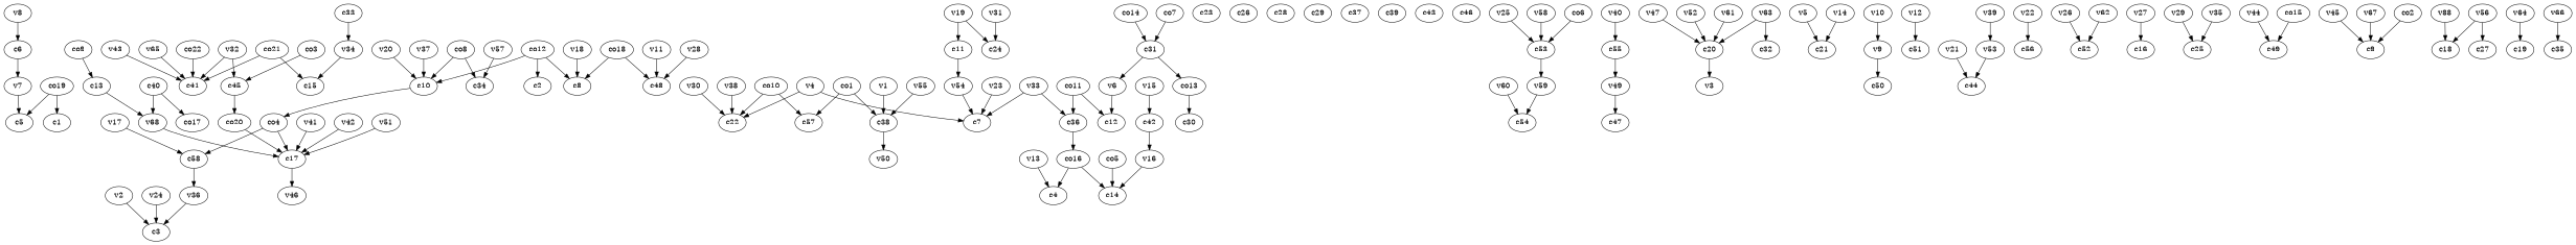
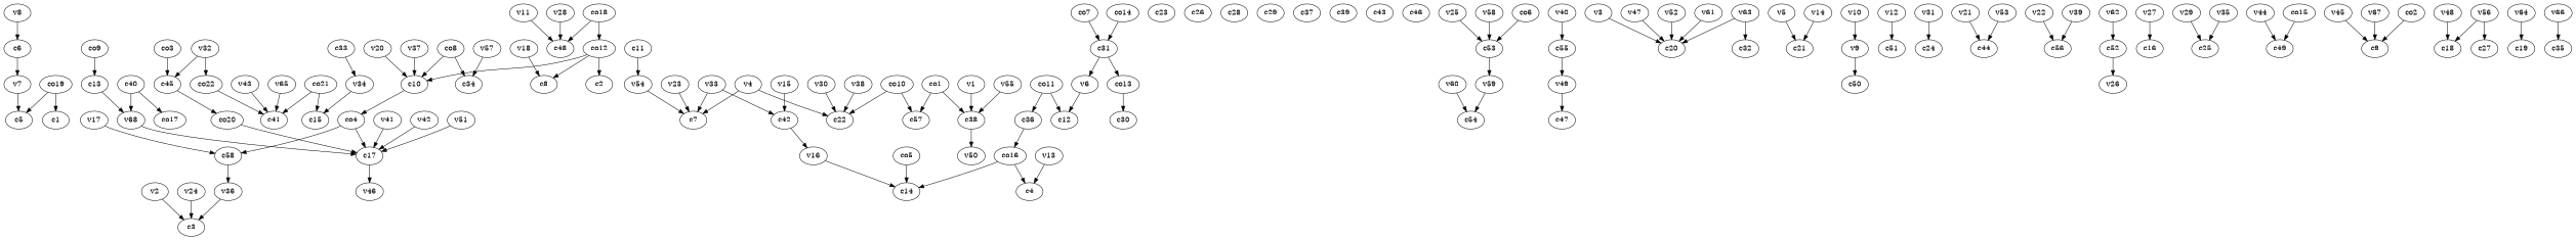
  strict digraph {
    edge [weight=1]
    c6
    v7
    c5
    c10
    co4
    c58
    c17
    c11
    v54
    co11
    c36
    c12
    c13
    v68
    c23
    c26
    c28
    c29
    c31
    v6
    co13
    c30
    c33
    v34
    c15
    co16
    c4
    c14
    c37
    c39
    c40
    co17
    c42
    v16
    c43
    c45
    co20
    c46
    c53
    v59
    c54
    c55
    v49
    c47
    v36
    c3
    v1
    c38
    v50
    v2
    v3
    c20
    v4
    c7
    c22
    v5
    c21
    v8
    v9
    c50
    v10
    v11
    c48
    v12
    c51
    v13
    v14
    v15
    v17
    v18
    c8
-   v19
    c24
    v20
    v21
    c44
    v22
    c56
    v23
    v24
    v25
    v26
    c52
    v27
    c16
    v28
    v29
    c25
    v30
    v31
    v32
    c41
    v33
    v35
    v37
    v38
    v39
    v40
    v41
    v46
    v42
    v43
    v44
    c49
    v45
    c9
    v47
-   v48 [label=v88]
+   v48
    c18
    v51
    v52
    v53
    v55
    v56
    c27
    v57
    c34
    v58
    v60
    v61
    v62
    v63
    c32
    v64
    c19
    v65
    v66
    c35
    v67
    co1
    c57
    co2
    co3
    co5
    co6
    co7
    co8
    co9
    co10
    co12
    c2
    co14
    co15
    co18
    co19
    c1
    co21
    co22
    c6 -> v7
    v7 -> c5
    c10 -> co4
    co4 -> c58
    co4 -> c17
    c58 -> v36
    c17 -> v46
    c11 -> v54
    v54 -> c7
    co11 -> c36
    co11 -> c12
    c36 -> co16
    c13 -> v68
    v68 -> c17
    c31 -> v6
    c31 -> co13
    v6 -> c12
    co13 -> c30
    c33 -> v34
    v34 -> c15
    co16 -> c4
    co16 -> c14
    c40 -> v68
    c40 -> co17
    c42 -> v16
    v16 -> c14
    c45 -> co20
    co20 -> c17
    c53 -> v59
    v59 -> c54
    c55 -> v49
    v49 -> c47
    v36 -> c3
    v1 -> c38
    c38 -> v50
    v2 -> c3
-   c20 -> v3
+   v3 -> c20
    v4 -> c7
    v4 -> c22
    v5 -> c21
    v8 -> c6
    v9 -> c50
    v10 -> v9
    v11 -> c48
    v12 -> c51
    v13 -> c4
    v14 -> c21
    v15 -> c42
    v17 -> c58
    v18 -> c8
-   v19 -> c11
-   v19 -> c24
    v20 -> c10
    v21 -> c44
    v22 -> c56
    v23 -> c7
    v24 -> c3
    v25 -> c53
-   v26 -> c52
+   c52 -> v26
    v27 -> c16
    v28 -> c48
    v29 -> c25
    v30 -> c22
    v31 -> c24
    v32 -> c45
-   v32 -> c41
-   v33 -> c36
+   v32 -> co22
+   v33 -> c42
    v33 -> c7
    v35 -> c25
    v37 -> c10
    v38 -> c22
-   v39 -> v53
+   v39 -> c56
    v40 -> c55
    v41 -> c17
    v42 -> c17
    v43 -> c41
    v44 -> c49
    v45 -> c9
    v47 -> c20
    v48 -> c18
    v51 -> c17
    v52 -> c20
    v53 -> c44
    v55 -> c38
    v56 -> c18
    v56 -> c27
    v57 -> c34
    v58 -> c53
    v60 -> c54
    v61 -> c20
    v62 -> c52
    v63 -> c20
    v63 -> c32
    v64 -> c19
    v65 -> c41
    v66 -> c35
    v67 -> c9
    co1 -> c38
    co1 -> c57
    co2 -> c9
    co3 -> c45
    co5 -> c14
    co6 -> c53
    co7 -> c31
    co8 -> c10
    co8 -> c34
    co9 -> c13
    co10 -> c22
    co10 -> c57
    co12 -> c10
    co12 -> c8
    co12 -> c2
    co14 -> c31
    co15 -> c49
    co18 -> c48
-   co18 -> c8
+   co18 -> co12
    co19 -> c5
    co19 -> c1
    co21 -> c15
    co21 -> c41
    co22 -> c41
  }
